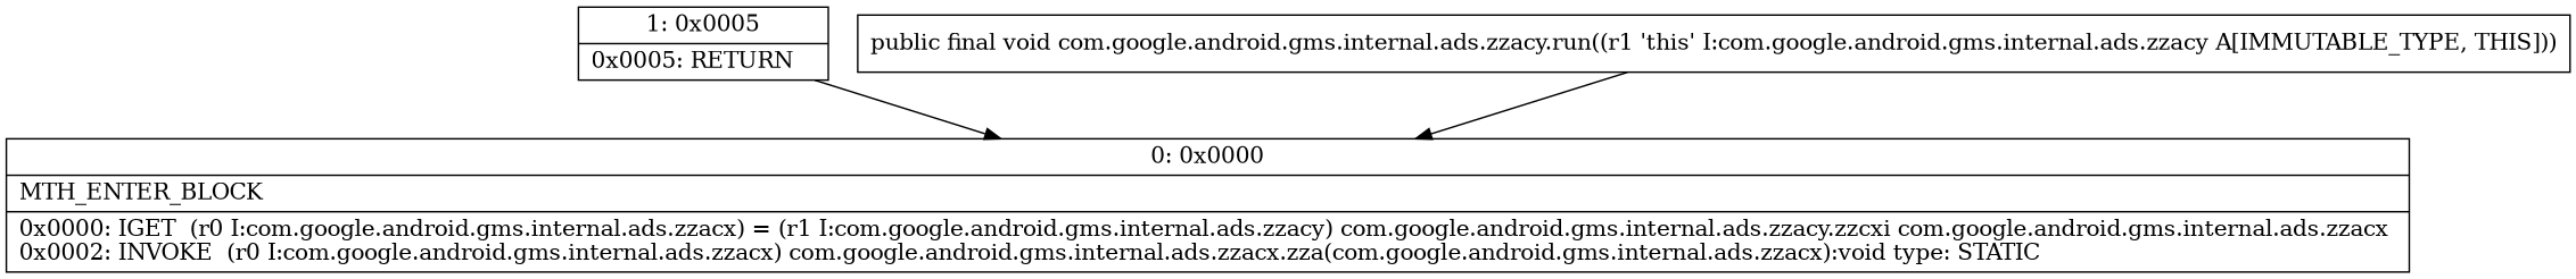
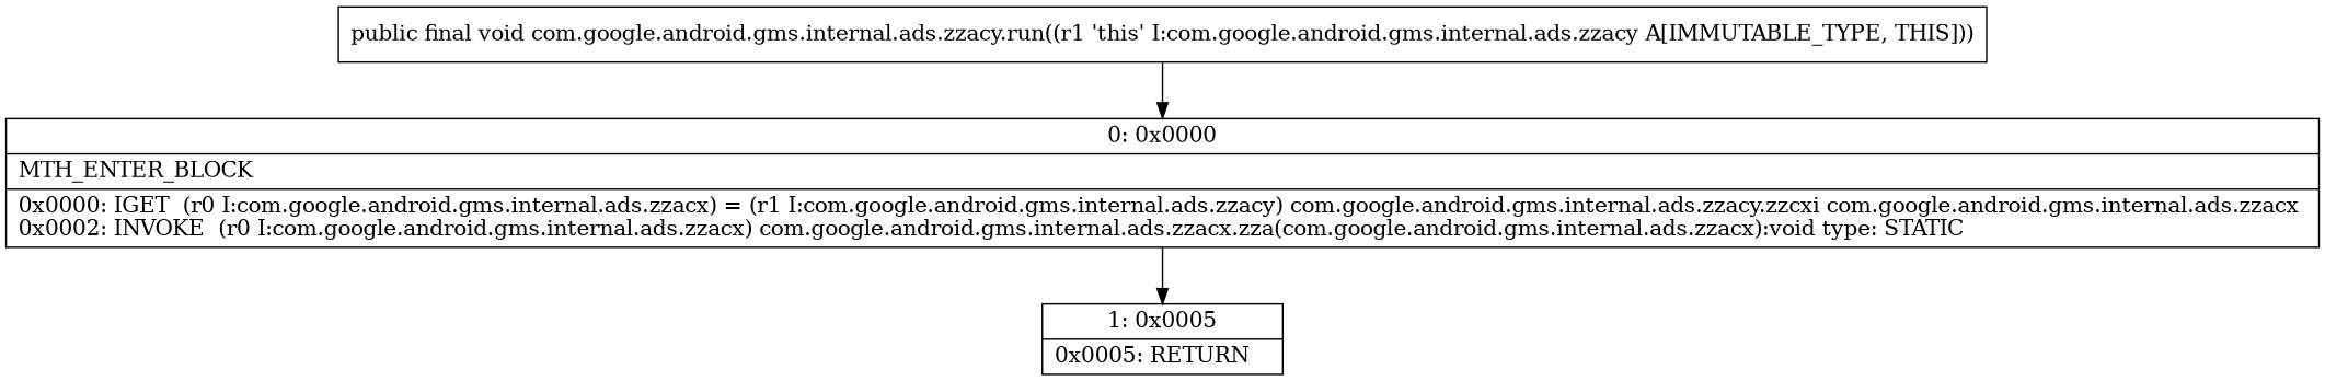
  digraph {
    node [shape=record]
    n1 [label="{0\:\ 0x0000|MTH_ENTER_BLOCK\l|0x0000: IGET  (r0 I:com.google.android.gms.internal.ads.zzacx) = (r1 I:com.google.android.gms.internal.ads.zzacy) com.google.android.gms.internal.ads.zzacy.zzcxi com.google.android.gms.internal.ads.zzacx \l0x0002: INVOKE  (r0 I:com.google.android.gms.internal.ads.zzacx) com.google.android.gms.internal.ads.zzacx.zza(com.google.android.gms.internal.ads.zzacx):void type: STATIC \l}"]
    n2 [label="{1\:\ 0x0005|0x0005: RETURN   \l}"]
    n3 [label="{public final void com.google.android.gms.internal.ads.zzacy.run((r1 'this' I:com.google.android.gms.internal.ads.zzacy A[IMMUTABLE_TYPE, THIS])) }"]
-   n2 -> n1
+   n1 -> n2
    n3 -> n1
  }
